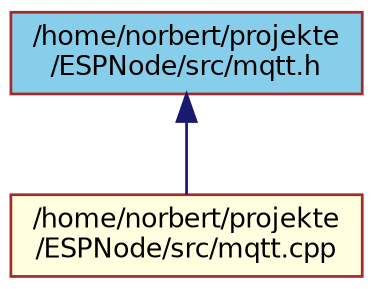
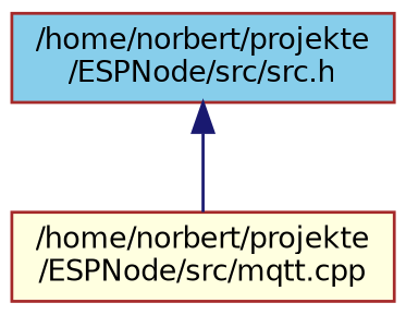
  digraph {
    node [color=brown fontname=Helvetica fontsize=10 shape=record style=filled]
-   n1 [fillcolor=skyblue fontcolor=black height=0.2 label="/home/norbert/projekte\l/ESPNode/src/mqtt.h" width=0.4]
+   n1 [fillcolor=skyblue fontcolor=black height=0.2 label="/home/norbert/projekte\l/ESPNode/src/src.h" width=0.4]
    n2 [fillcolor=lightyellow height=0.2 label="/home/norbert/projekte\l/ESPNode/src/mqtt.cpp" width=0.4]
    n1 -> n2 [color=midnightblue dir=back fontname=Helvetica fontsize=10 labelfontname=Helvetica labelfontsize=10 style=solid]
  }
